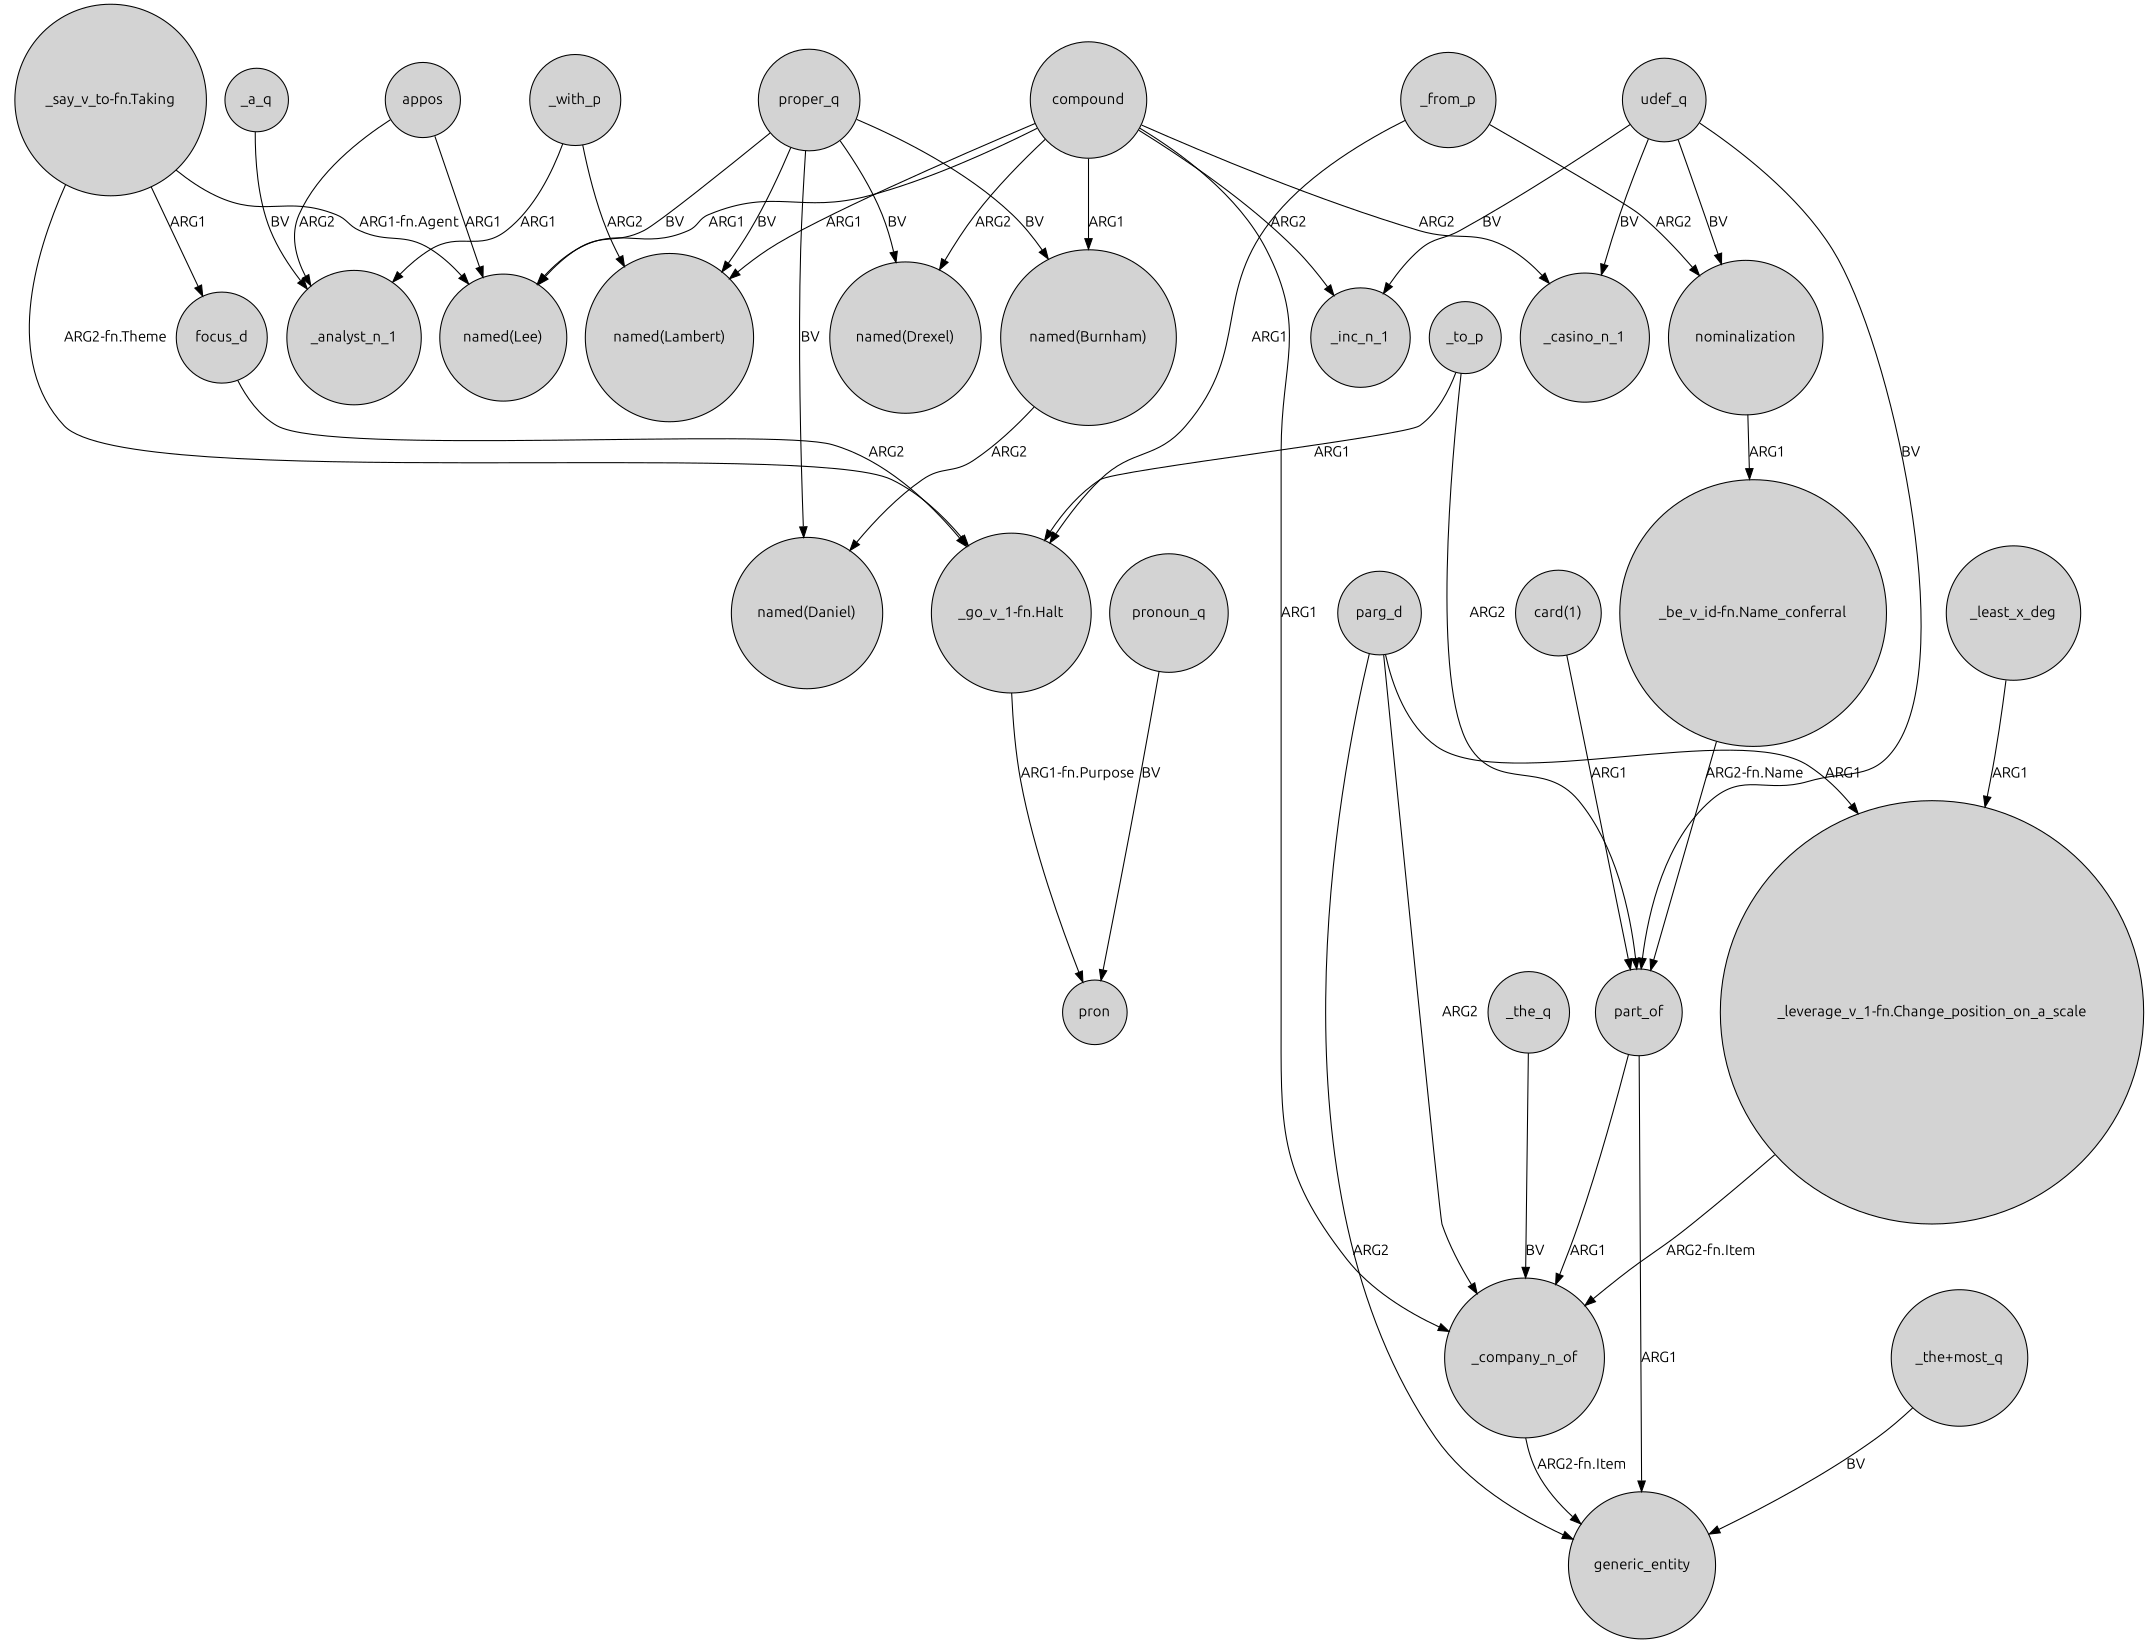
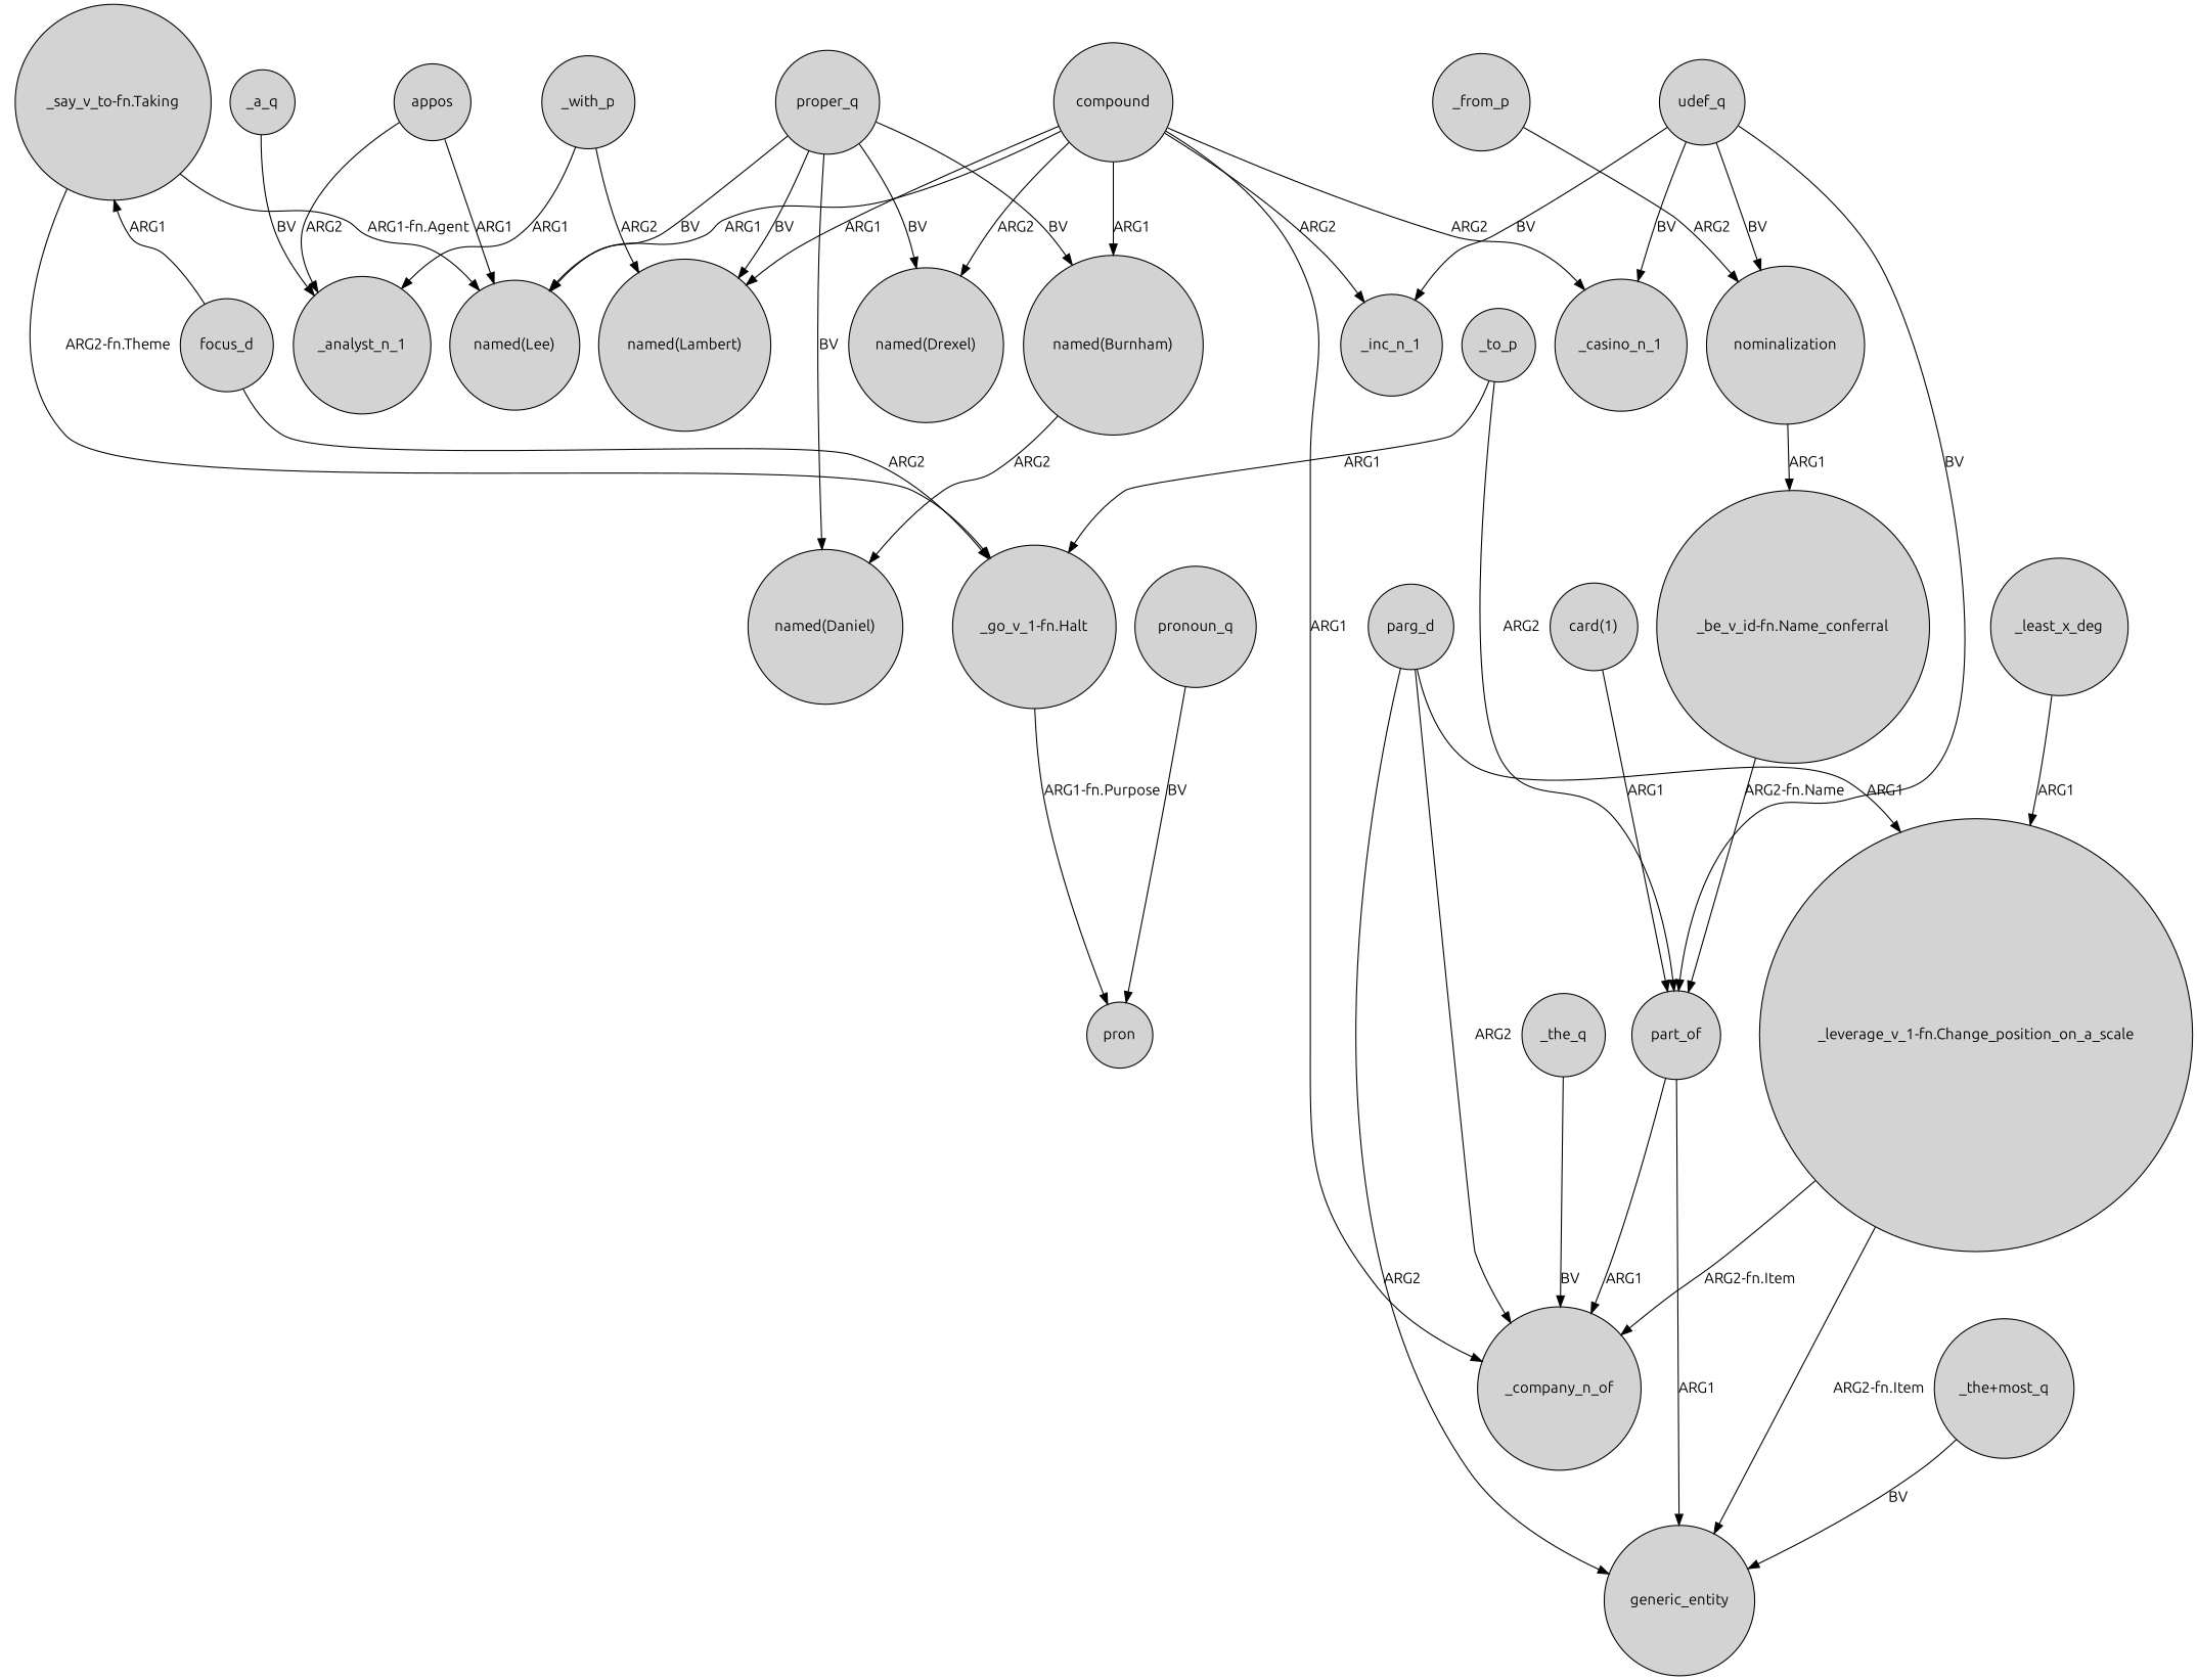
  digraph {
    fontname=Ubuntu
    node [fontname=Ubuntu shape=circle style=filled]
    edge [fontname=Ubuntu]
    compound
    "named(Lee)"
    _casino_n_1
    "named(Burnham)"
    _company_n_of
    "named(Lambert)"
    "named(Drexel)"
    _inc_n_1
    "named(Daniel)"
    udef_q
    part_of
    nominalization
    generic_entity
    "_be_v_id-fn.Name_conferral"
    appos
    _analyst_n_1
    focus_d
    "_say_v_to-fn.Taking"
    "_go_v_1-fn.Halt"
    pron
    _with_p
    parg_d
    "_leverage_v_1-fn.Change_position_on_a_scale"
    proper_q
    "card(1)"
    _from_p
    _a_q
    pronoun_q
    _to_p
    "_the+most_q"
    _least_x_deg
    _the_q
    compound -> "named(Lee)" [label=ARG1]
    compound -> _casino_n_1 [label=ARG2]
    compound -> "named(Burnham)" [label=ARG1]
    compound -> _company_n_of [label=ARG1]
    compound -> "named(Lambert)" [label=ARG1]
    compound -> "named(Drexel)" [label=ARG2]
    compound -> _inc_n_1 [label=ARG2]
    "named(Burnham)" -> "named(Daniel)" [label=ARG2]
    udef_q -> _casino_n_1 [label=BV]
    udef_q -> _inc_n_1 [label=BV]
    udef_q -> part_of [label=BV]
    udef_q -> nominalization [label=BV]
    part_of -> _company_n_of [label=ARG1]
    part_of -> generic_entity [label=ARG1]
    nominalization -> "_be_v_id-fn.Name_conferral" [label=ARG1]
    "_be_v_id-fn.Name_conferral" -> part_of [label="ARG2-fn.Name"]
    appos -> "named(Lee)" [label=ARG1]
    appos -> _analyst_n_1 [label=ARG2]
-   "_say_v_to-fn.Taking" -> focus_d [label=ARG1]
+   focus_d -> "_say_v_to-fn.Taking" [label=ARG1]
    focus_d -> "_go_v_1-fn.Halt" [label=ARG2]
    "_say_v_to-fn.Taking" -> "named(Lee)" [label="ARG1-fn.Agent"]
    "_say_v_to-fn.Taking" -> "_go_v_1-fn.Halt" [label="ARG2-fn.Theme"]
    "_go_v_1-fn.Halt" -> pron [label="ARG1-fn.Purpose"]
    _with_p -> "named(Lambert)" [label=ARG2]
    _with_p -> _analyst_n_1 [label=ARG1]
    parg_d -> _company_n_of [label=ARG2]
    parg_d -> generic_entity [label=ARG2]
    parg_d -> "_leverage_v_1-fn.Change_position_on_a_scale" [label=ARG1]
    "_leverage_v_1-fn.Change_position_on_a_scale" -> _company_n_of [label="ARG2-fn.Item"]
-   _company_n_of -> generic_entity [label="ARG2-fn.Item"]
+   "_leverage_v_1-fn.Change_position_on_a_scale" -> generic_entity [label="ARG2-fn.Item"]
    proper_q -> "named(Lee)" [label=BV]
    proper_q -> "named(Burnham)" [label=BV]
    proper_q -> "named(Lambert)" [label=BV]
    proper_q -> "named(Drexel)" [label=BV]
    proper_q -> "named(Daniel)" [label=BV]
    "card(1)" -> part_of [label=ARG1]
    _from_p -> nominalization [label=ARG2]
-   _from_p -> "_go_v_1-fn.Halt" [label=ARG1]
    _a_q -> _analyst_n_1 [label=BV]
    pronoun_q -> pron [label=BV]
    _to_p -> part_of [label=ARG2]
    _to_p -> "_go_v_1-fn.Halt" [label=ARG1]
    "_the+most_q" -> generic_entity [label=BV]
    _least_x_deg -> "_leverage_v_1-fn.Change_position_on_a_scale" [label=ARG1]
    _the_q -> _company_n_of [label=BV]
  }
